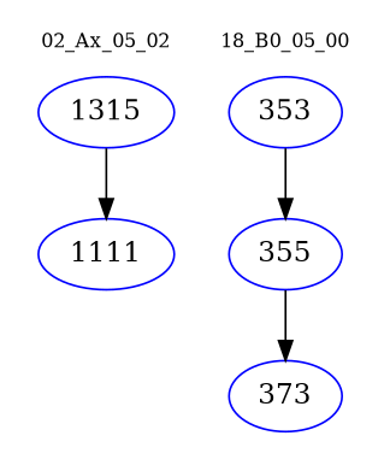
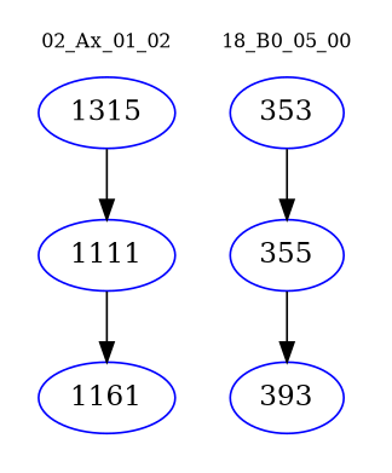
  digraph {
    node [color=blue]
    edge [color=black]
    n1 [label=1315]
    n2 [label=1111]
+   n3 [label=1161]
    n4 [label=353]
    n5 [label=355]
-   n6 [label=373]
+   n6 [label=393]
    subgraph cluster_1 {
      color=white
      fontsize=10
-     label="02_Ax_05_02"
+     label="02_Ax_01_02"
      n1
      n2
+     n3
    }
    subgraph cluster_2 {
      color=white
      fontsize=10
      label="18_B0_05_00"
      n4
      n5
      n6
    }
    n1 -> n2
+   n2 -> n3
    n4 -> n5
    n5 -> n6
  }
